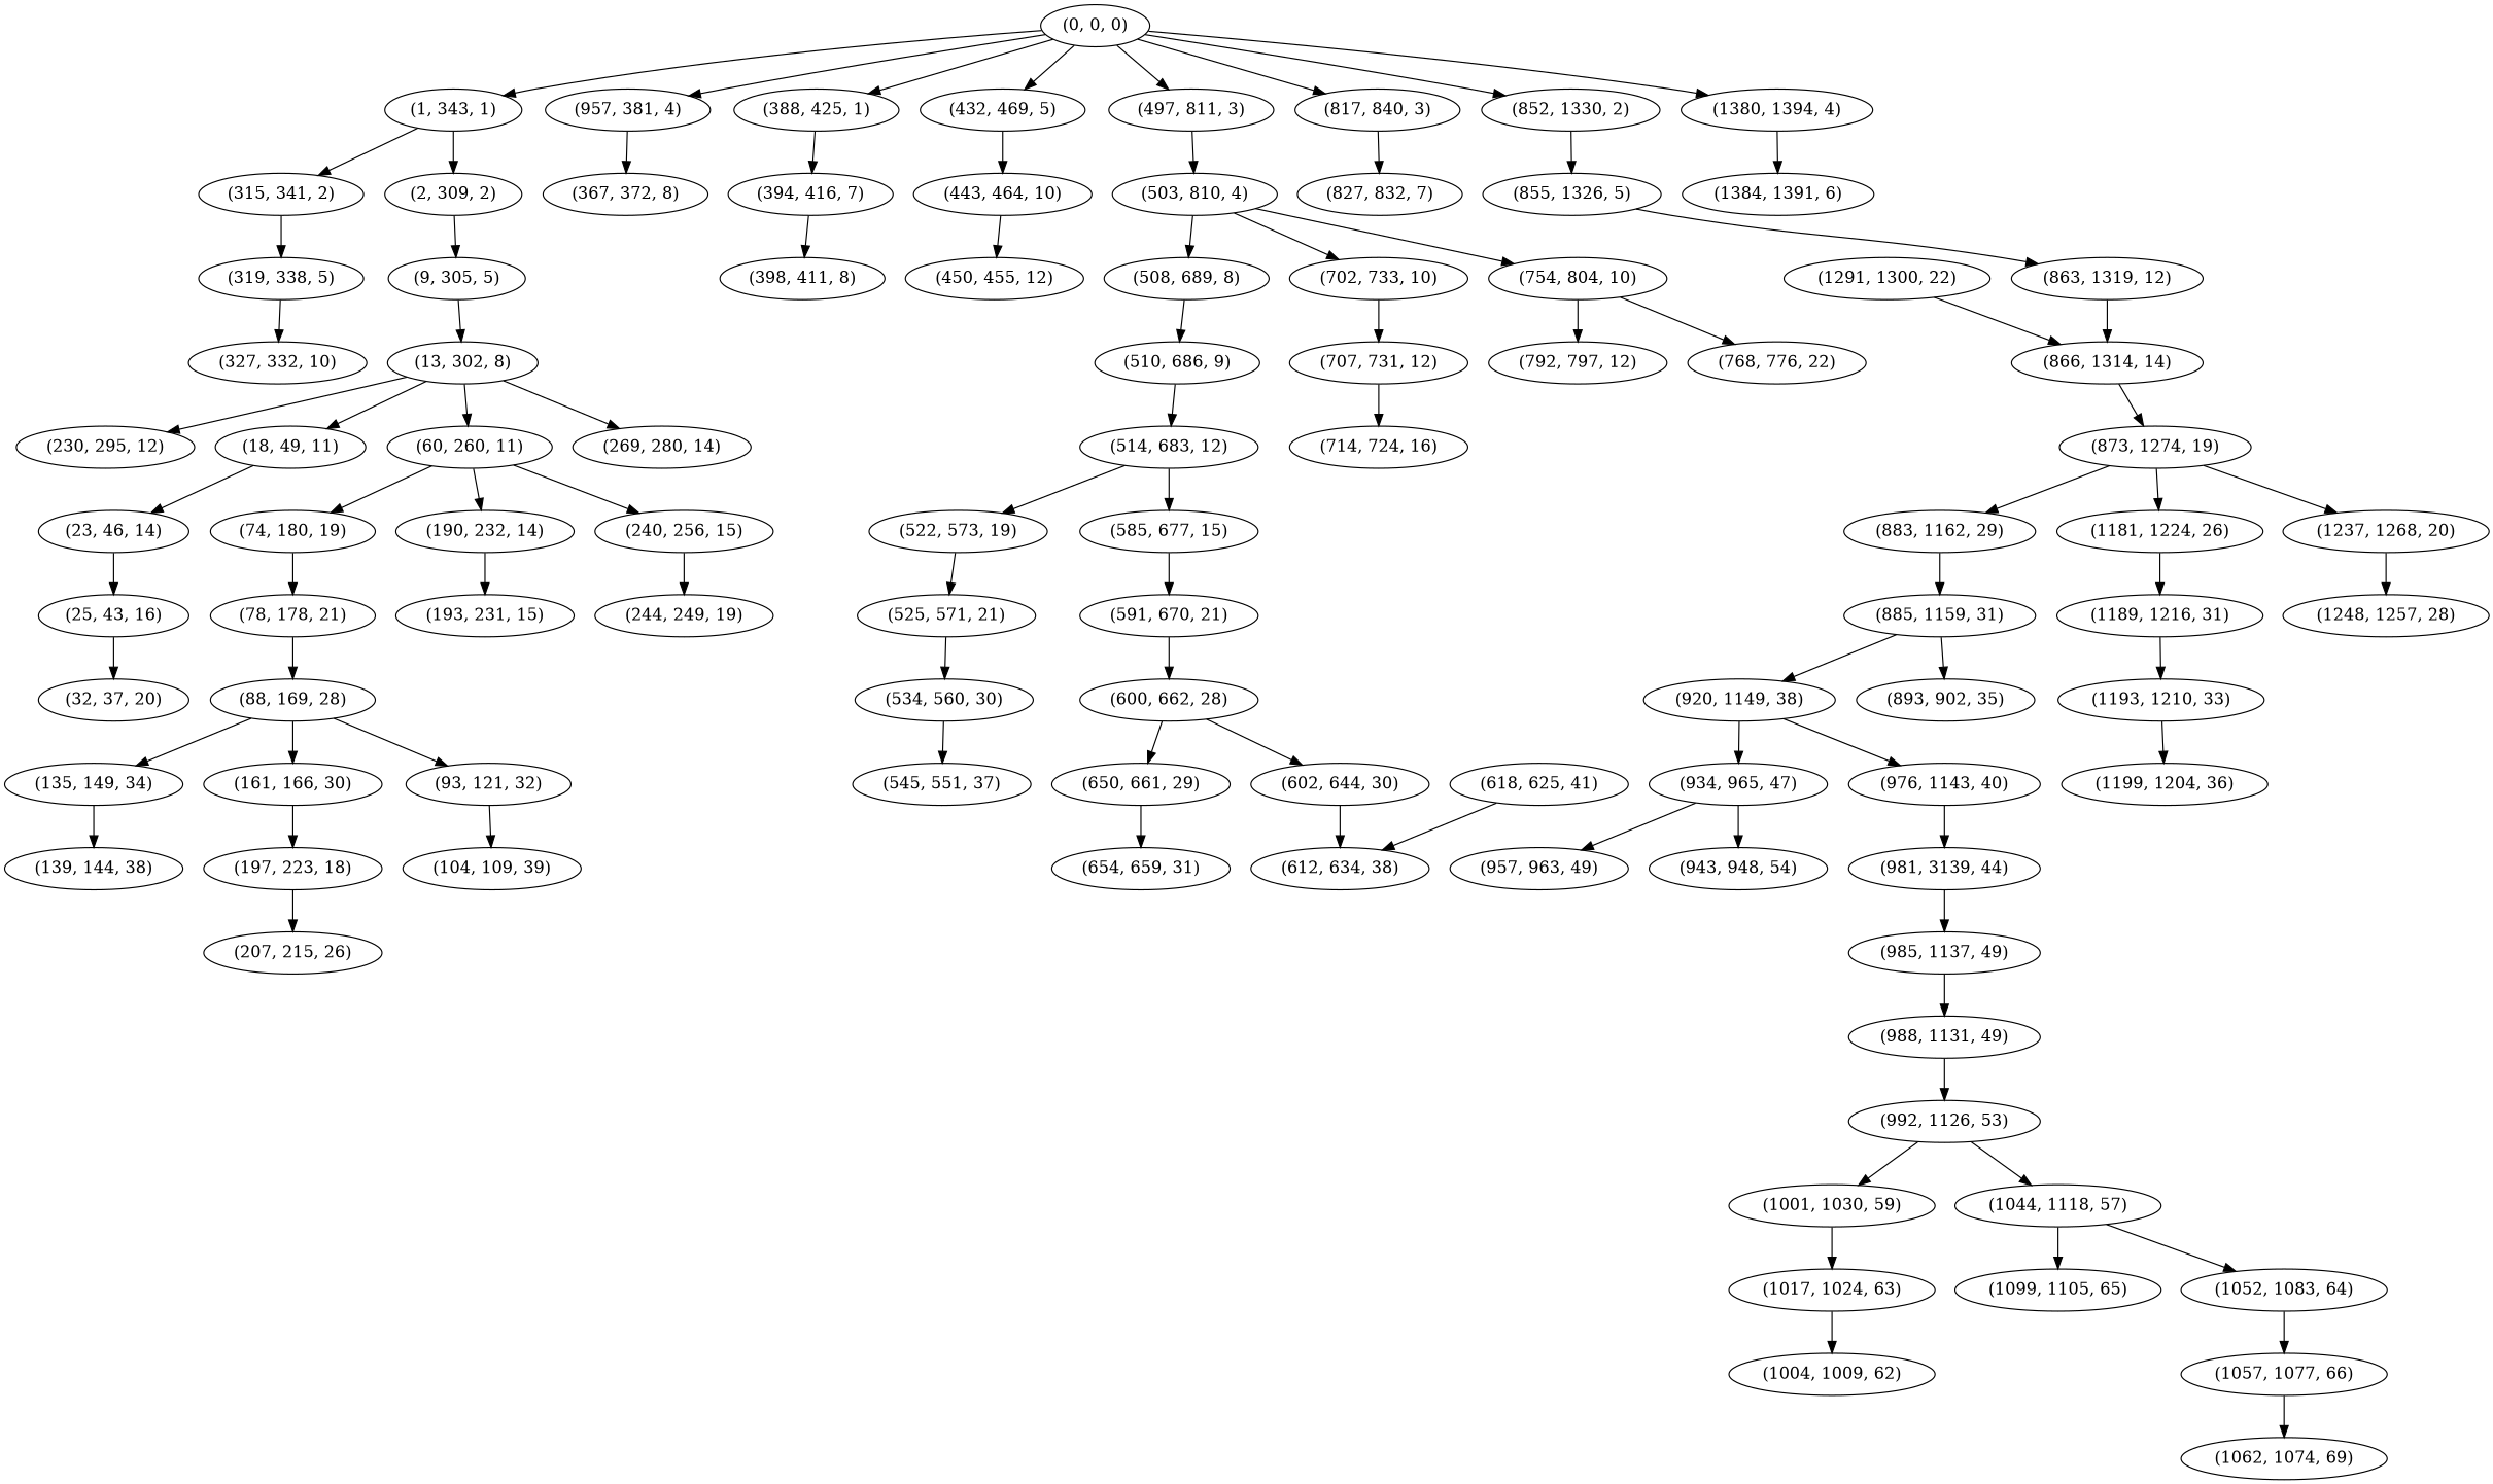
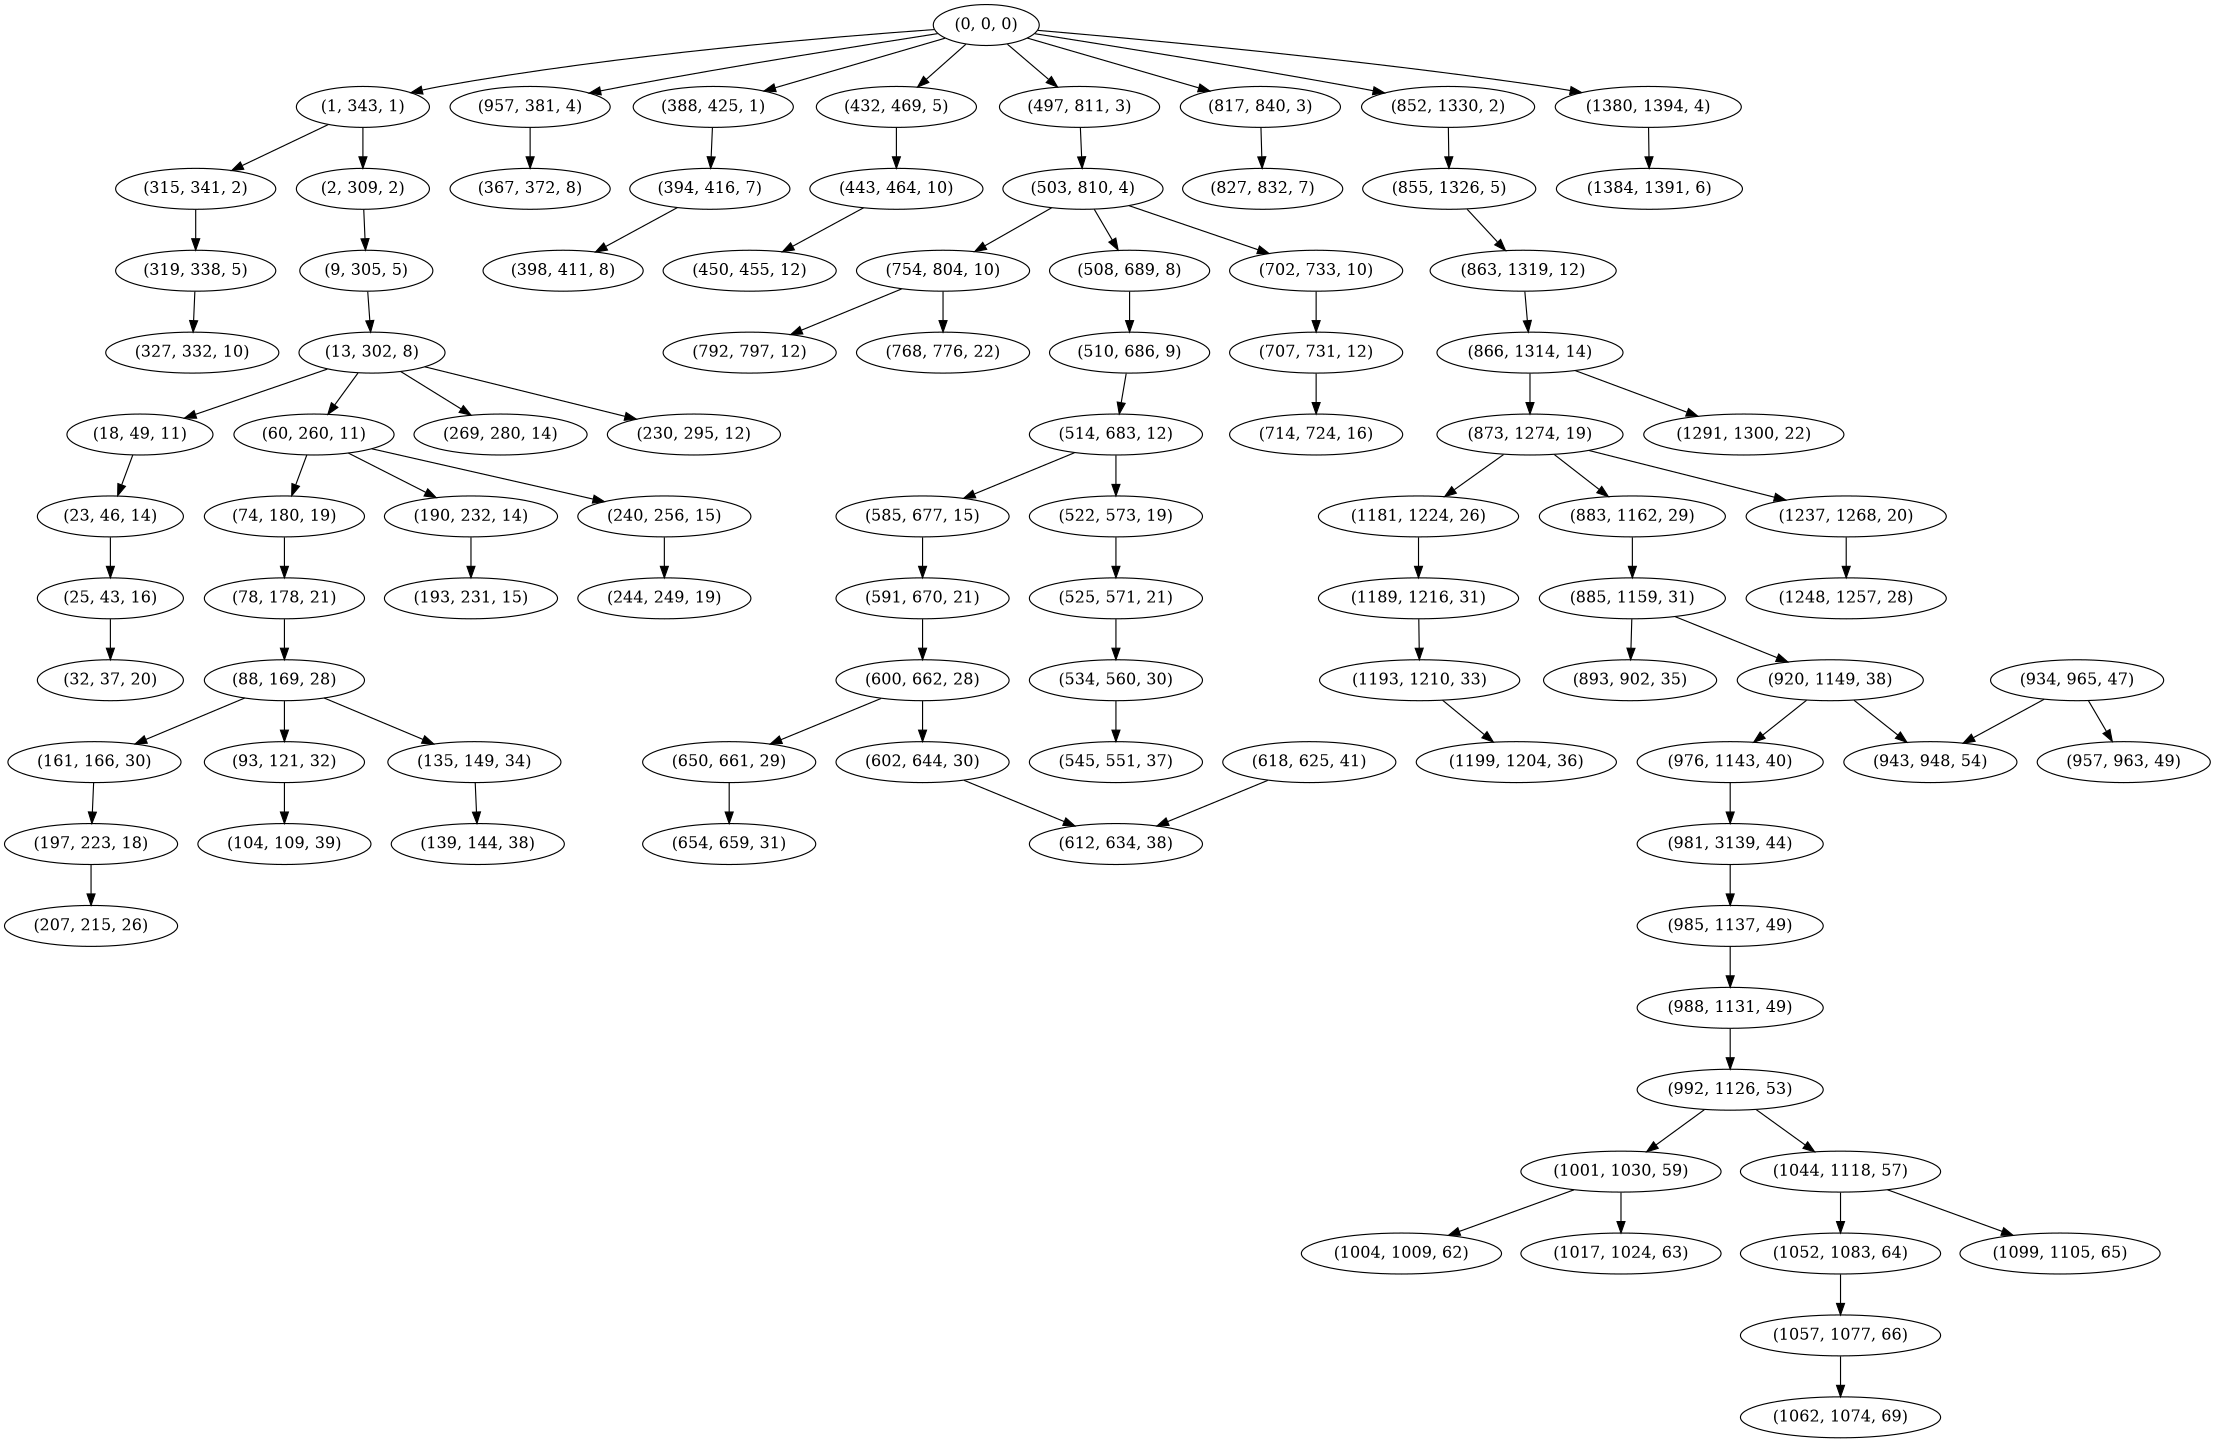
  digraph {
    "(0, 0, 0)"
    "(1, 343, 1)"
    n3 [label="(957, 381, 4)"]
    "(388, 425, 1)"
    "(432, 469, 5)"
    "(497, 811, 3)"
    "(817, 840, 3)"
    "(852, 1330, 2)"
    "(1380, 1394, 4)"
    "(2, 309, 2)"
    "(315, 341, 2)"
    "(367, 372, 8)"
    "(394, 416, 7)"
    "(443, 464, 10)"
    "(503, 810, 4)"
    "(827, 832, 7)"
    "(855, 1326, 5)"
    "(1384, 1391, 6)"
    "(9, 305, 5)"
    "(319, 338, 5)"
    "(13, 302, 8)"
    "(18, 49, 11)"
    "(60, 260, 11)"
    "(269, 280, 14)"
    n25 [label="(230, 295, 12)"]
    "(23, 46, 14)"
    "(74, 180, 19)"
    "(190, 232, 14)"
    "(240, 256, 15)"
    "(25, 43, 16)"
    "(32, 37, 20)"
    "(78, 178, 21)"
    "(193, 231, 15)"
    "(244, 249, 19)"
    "(88, 169, 28)"
    "(93, 121, 32)"
    "(135, 149, 34)"
    "(161, 166, 30)"
    "(104, 109, 39)"
    "(139, 144, 38)"
    "(197, 223, 18)"
    "(207, 215, 26)"
    "(327, 332, 10)"
    "(398, 411, 8)"
    "(450, 455, 12)"
    "(508, 689, 8)"
    "(702, 733, 10)"
    "(754, 804, 10)"
    "(510, 686, 9)"
    "(707, 731, 12)"
    "(768, 776, 22)"
    "(792, 797, 12)"
    "(514, 683, 12)"
    "(522, 573, 19)"
    "(585, 677, 15)"
    "(525, 571, 21)"
    "(591, 670, 21)"
    "(534, 560, 30)"
    "(545, 551, 37)"
    "(600, 662, 28)"
    "(602, 644, 30)"
    "(650, 661, 29)"
    "(612, 634, 38)"
    "(654, 659, 31)"
    "(618, 625, 41)"
    "(714, 724, 16)"
    "(863, 1319, 12)"
    "(866, 1314, 14)"
    "(873, 1274, 19)"
    "(1291, 1300, 22)"
    "(883, 1162, 29)"
    "(1181, 1224, 26)"
    "(1237, 1268, 20)"
    "(885, 1159, 31)"
    "(1189, 1216, 31)"
    "(1248, 1257, 28)"
    "(893, 902, 35)"
    "(920, 1149, 38)"
    "(934, 965, 47)"
    "(976, 1143, 40)"
    "(943, 948, 54)"
    "(957, 963, 49)"
    n83 [label="(981, 3139, 44)"]
    n84 [label="(985, 1137, 49)"]
    "(988, 1131, 49)"
    "(992, 1126, 53)"
    "(1001, 1030, 59)"
    "(1044, 1118, 57)"
    "(1004, 1009, 62)"
    "(1017, 1024, 63)"
    "(1052, 1083, 64)"
    "(1099, 1105, 65)"
    "(1057, 1077, 66)"
    "(1062, 1074, 69)"
    "(1193, 1210, 33)"
    "(1199, 1204, 36)"
    "(0, 0, 0)" -> "(1, 343, 1)"
    "(0, 0, 0)" -> n3
    "(0, 0, 0)" -> "(388, 425, 1)"
    "(0, 0, 0)" -> "(432, 469, 5)"
    "(0, 0, 0)" -> "(497, 811, 3)"
    "(0, 0, 0)" -> "(817, 840, 3)"
    "(0, 0, 0)" -> "(852, 1330, 2)"
    "(0, 0, 0)" -> "(1380, 1394, 4)"
    "(1, 343, 1)" -> "(2, 309, 2)"
    "(1, 343, 1)" -> "(315, 341, 2)"
    n3 -> "(367, 372, 8)"
    "(388, 425, 1)" -> "(394, 416, 7)"
    "(432, 469, 5)" -> "(443, 464, 10)"
    "(497, 811, 3)" -> "(503, 810, 4)"
    "(817, 840, 3)" -> "(827, 832, 7)"
    "(852, 1330, 2)" -> "(855, 1326, 5)"
    "(1380, 1394, 4)" -> "(1384, 1391, 6)"
    "(2, 309, 2)" -> "(9, 305, 5)"
    "(315, 341, 2)" -> "(319, 338, 5)"
    "(394, 416, 7)" -> "(398, 411, 8)"
    "(443, 464, 10)" -> "(450, 455, 12)"
    "(503, 810, 4)" -> "(508, 689, 8)"
    "(503, 810, 4)" -> "(702, 733, 10)"
    "(503, 810, 4)" -> "(754, 804, 10)"
    "(855, 1326, 5)" -> "(863, 1319, 12)"
    "(9, 305, 5)" -> "(13, 302, 8)"
    "(319, 338, 5)" -> "(327, 332, 10)"
    "(13, 302, 8)" -> "(18, 49, 11)"
    "(13, 302, 8)" -> "(60, 260, 11)"
    "(13, 302, 8)" -> "(269, 280, 14)"
    "(13, 302, 8)" -> n25
    "(18, 49, 11)" -> "(23, 46, 14)"
    "(60, 260, 11)" -> "(74, 180, 19)"
    "(60, 260, 11)" -> "(190, 232, 14)"
    "(60, 260, 11)" -> "(240, 256, 15)"
    "(23, 46, 14)" -> "(25, 43, 16)"
    "(74, 180, 19)" -> "(78, 178, 21)"
    "(190, 232, 14)" -> "(193, 231, 15)"
    "(240, 256, 15)" -> "(244, 249, 19)"
    "(25, 43, 16)" -> "(32, 37, 20)"
    "(78, 178, 21)" -> "(88, 169, 28)"
    "(88, 169, 28)" -> "(93, 121, 32)"
    "(88, 169, 28)" -> "(135, 149, 34)"
    "(88, 169, 28)" -> "(161, 166, 30)"
    "(93, 121, 32)" -> "(104, 109, 39)"
    "(135, 149, 34)" -> "(139, 144, 38)"
    "(161, 166, 30)" -> "(197, 223, 18)"
    "(197, 223, 18)" -> "(207, 215, 26)"
    "(508, 689, 8)" -> "(510, 686, 9)"
    "(702, 733, 10)" -> "(707, 731, 12)"
    "(754, 804, 10)" -> "(768, 776, 22)"
    "(754, 804, 10)" -> "(792, 797, 12)"
    "(510, 686, 9)" -> "(514, 683, 12)"
    "(707, 731, 12)" -> "(714, 724, 16)"
    "(514, 683, 12)" -> "(522, 573, 19)"
    "(514, 683, 12)" -> "(585, 677, 15)"
    "(522, 573, 19)" -> "(525, 571, 21)"
    "(585, 677, 15)" -> "(591, 670, 21)"
    "(525, 571, 21)" -> "(534, 560, 30)"
    "(591, 670, 21)" -> "(600, 662, 28)"
    "(534, 560, 30)" -> "(545, 551, 37)"
    "(600, 662, 28)" -> "(602, 644, 30)"
    "(600, 662, 28)" -> "(650, 661, 29)"
    "(602, 644, 30)" -> "(612, 634, 38)"
    "(650, 661, 29)" -> "(654, 659, 31)"
    "(618, 625, 41)" -> "(612, 634, 38)"
    "(863, 1319, 12)" -> "(866, 1314, 14)"
    "(866, 1314, 14)" -> "(873, 1274, 19)"
-   "(1291, 1300, 22)" -> "(866, 1314, 14)"
+   "(866, 1314, 14)" -> "(1291, 1300, 22)"
    "(873, 1274, 19)" -> "(883, 1162, 29)"
    "(873, 1274, 19)" -> "(1181, 1224, 26)"
    "(873, 1274, 19)" -> "(1237, 1268, 20)"
    "(883, 1162, 29)" -> "(885, 1159, 31)"
    "(1181, 1224, 26)" -> "(1189, 1216, 31)"
    "(1237, 1268, 20)" -> "(1248, 1257, 28)"
    "(885, 1159, 31)" -> "(893, 902, 35)"
    "(885, 1159, 31)" -> "(920, 1149, 38)"
    "(1189, 1216, 31)" -> "(1193, 1210, 33)"
-   "(920, 1149, 38)" -> "(934, 965, 47)"
+   "(920, 1149, 38)" -> "(943, 948, 54)"
    "(920, 1149, 38)" -> "(976, 1143, 40)"
    "(934, 965, 47)" -> "(943, 948, 54)"
    "(934, 965, 47)" -> "(957, 963, 49)"
    "(976, 1143, 40)" -> n83
    n83 -> n84
    n84 -> "(988, 1131, 49)"
    "(988, 1131, 49)" -> "(992, 1126, 53)"
    "(992, 1126, 53)" -> "(1001, 1030, 59)"
    "(992, 1126, 53)" -> "(1044, 1118, 57)"
-   "(1017, 1024, 63)" -> "(1004, 1009, 62)"
+   "(1001, 1030, 59)" -> "(1004, 1009, 62)"
    "(1001, 1030, 59)" -> "(1017, 1024, 63)"
    "(1044, 1118, 57)" -> "(1052, 1083, 64)"
    "(1044, 1118, 57)" -> "(1099, 1105, 65)"
    "(1052, 1083, 64)" -> "(1057, 1077, 66)"
    "(1057, 1077, 66)" -> "(1062, 1074, 69)"
    "(1193, 1210, 33)" -> "(1199, 1204, 36)"
  }
